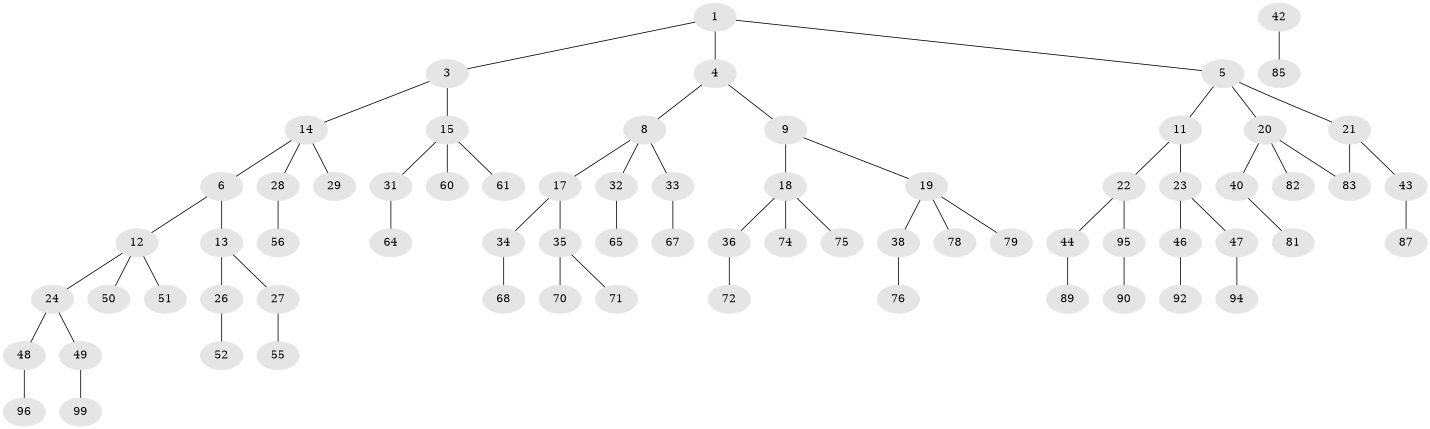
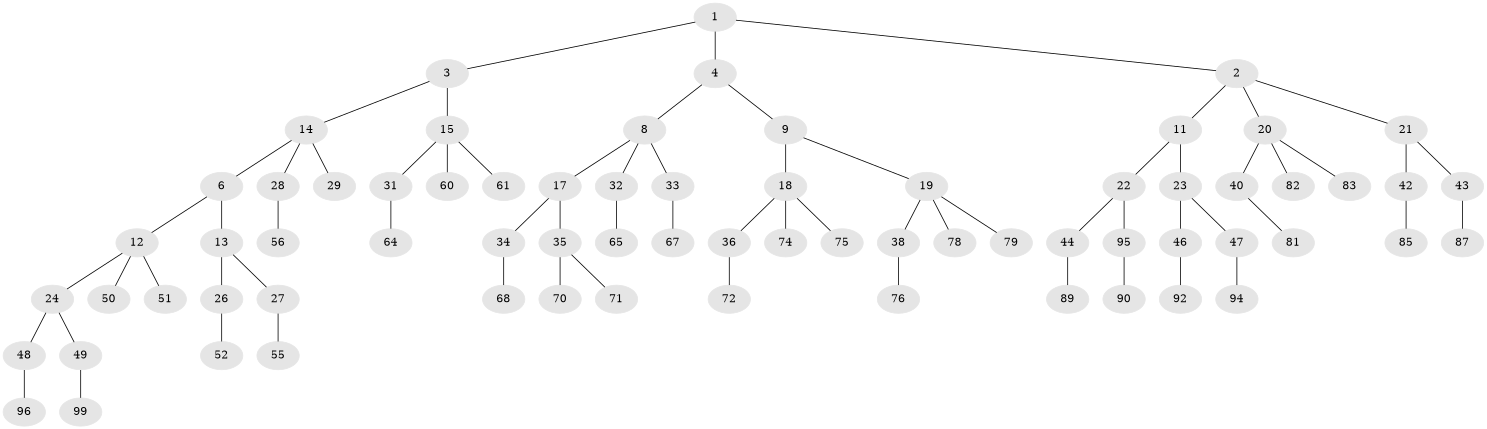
  graph {
    node [color=gray90 style=filled latent=0.2]
    1 [super="+2" latent=""]
    3 [latent=1 super="+7"]
    4 [latent=0.5]
-   5 [latent=0.5 super="+10"]
+   5 [latent=0.5 super="+10" label=2]
    14 [latent=0.333333]
    15 [latent=0.333333 super="+30"]
    8 [latent=0.333333 super="+16"]
    9 [latent=0.333333]
    11 [latent=0.333333]
    20 [latent=0.25 super="+41"]
    21 [latent=0.25]
    6 [latent=0.5]
    12 [latent=0.333333 super="+25"]
    13 [latent=0.333333]
    28 [latent=0.25 super="+57"]
    29 [latent=0.25 super="+58"]
    31 [latent=0.25 super="+63"]
    60
    61
    17 [latent=0.25]
    32 [super="+64"]
    33 [super="+66"]
    18 [latent=0.25 super="+37"]
    19 [latent=0.25 super="+39"]
    22 [latent=0.25]
    23 [latent=0.25]
    40 [super="+80"]
    82 [latent=0.166667]
    83 [latent=0.166667]
    42 [super="+84"]
    43 [super="+86"]
    24 [latent=0.25]
    50 [super="+100"]
    51
    26 [latent=0.25 super="+53"]
    27 [latent=0.25 super="+54"]
    34 [super="+69"]
    35
    65 [latent=0.166667]
    67 [latent=0.166667]
    36 [super="+73"]
    74 [latent=0.166667]
    75 [latent=0.166667]
    38 [super="+77"]
    78 [latent=0.166667]
    79 [latent=0.166667]
    44 [super="+88"]
    n48 [label=95 super="+91"]
    46 [super="+93"]
    47 [super="+95"]
    48 [super="+97"]
    49 [super="+98"]
    52
    55
    56
    n56 [label=64]
    68 [latent=0.166667]
    70 [latent=0.166667]
    71 [latent=0.166667]
    72 [latent=0.166667]
    76 [latent=0.166667]
    81 [latent=0.166667]
    85 [latent=0.166667]
    87 [latent=0.166667]
    89 [latent=0.166667]
    90 [latent=0.166667]
    92 [latent=0.166667]
    94 [latent=0.166667]
    96 [latent=0.166667]
    99 [latent=0.166667]
    1 -- 3
    1 -- 4
    1 -- 5
    3 -- 14
    3 -- 15
    4 -- 8
    4 -- 9
    5 -- 11
    5 -- 20
    5 -- 21
    14 -- 6
    14 -- 28
    14 -- 29
    15 -- 31
    15 -- 60
    15 -- 61
    8 -- 17
    8 -- 32
    8 -- 33
    9 -- 18
    9 -- 19
    11 -- 22
    11 -- 23
    20 -- 40
    20 -- 82
    20 -- 83
-   21 -- 83
+   21 -- 42
    21 -- 43
    6 -- 12
    6 -- 13
    12 -- 24
    12 -- 50
    12 -- 51
    13 -- 26
    13 -- 27
    28 -- 56
    31 -- n56
    17 -- 34
    17 -- 35
    32 -- 65
    33 -- 67
    18 -- 36
    18 -- 74
    18 -- 75
    19 -- 38
    19 -- 78
    19 -- 79
    22 -- 44
    22 -- n48
    23 -- 46
    23 -- 47
    40 -- 81
    42 -- 85
    43 -- 87
    24 -- 48
    24 -- 49
    26 -- 52
    27 -- 55
    34 -- 68
    35 -- 70
    35 -- 71
    36 -- 72
    38 -- 76
    44 -- 89
    n48 -- 90
    46 -- 92
    47 -- 94
    48 -- 96
    49 -- 99
  }
